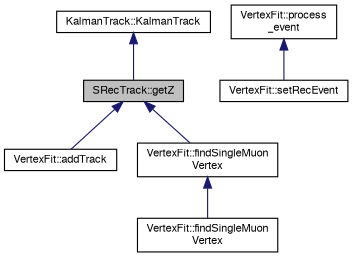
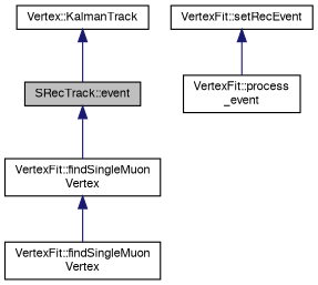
  digraph {
    rankdir=TB
    node [color=black fontname=FreeSans fontsize=10 shape=record]
    edge [color=midnightblue dir=back fontname=FreeSans fontsize=10 labelfontname=FreeSans labelfontsize=10 style=solid]
-   n1 [fillcolor=grey75 fontcolor=black height=0.2 label="SRecTrack::getZ" style=filled width=0.4]
-   n2 [height=0.2 label="VertexFit::addTrack" width=0.4]
+   n1 [fillcolor=grey75 fontcolor=black height=0.2 label="SRecTrack::event" style=filled width=0.4]
    n3 [height=0.2 label="VertexFit::findSingleMuon\lVertex" width=0.4]
    n4 [height=0.2 label="VertexFit::findSingleMuon\lVertex" width=0.4]
-   n5 [height=0.2 label="KalmanTrack::KalmanTrack" width=0.4]
+   n5 [height=0.2 label="Vertex::KalmanTrack" width=0.4]
    n6 [height=0.2 label="VertexFit::setRecEvent" width=0.4]
    n7 [height=0.2 label="VertexFit::process\l_event" width=0.4]
-   n1 -> n2
    n1 -> n3
    n3 -> n4
    n5 -> n1
-   n7 -> n6
+   n6 -> n7
  }
